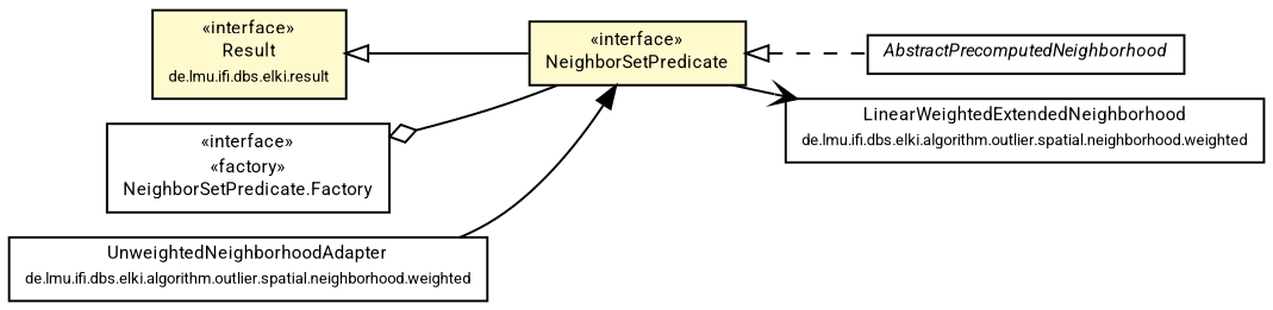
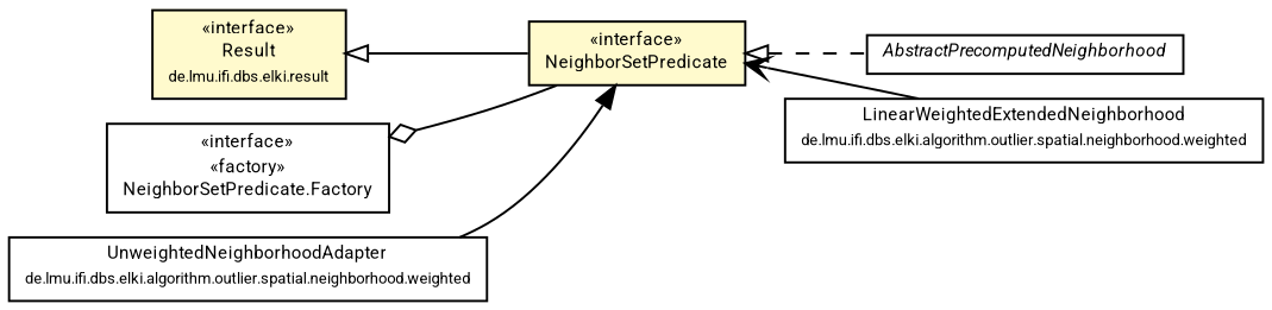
  digraph {
    nodesep=0.15
    rankdir=LR
    ranksep=0.25
    node [fontcolor=black fontname=Roboto fontsize=8 margin=0 shape=plaintext]
    edge [color=black dir=back fontname=Roboto fontsize=7 labelfontname=Roboto labelfontsize=7 weight=9]
    n1 [height=0 label=<<table title="de.lmu.ifi.dbs.elki.result.Result" border="0" cellborder="1" cellspacing="0" cellpadding="2" bgcolor="LemonChiffon" href="../../../../result/Result.html" target="_parent"> 		<tr><td><table border="0" cellspacing="0" cellpadding="1"> 		<tr><td align="center" balign="center"> &#171;interface&#187; </td></tr> 		<tr><td align="center" balign="center"> <font face="Roboto">Result</font> </td></tr> 		<tr><td align="center" balign="center"> <font face="Roboto" point-size="7.0">de.lmu.ifi.dbs.elki.result</font> </td></tr> 		</table></td></tr> 		</table>> width=0]
    n2 [height=0 label=<<table title="de.lmu.ifi.dbs.elki.algorithm.outlier.spatial.neighborhood.NeighborSetPredicate" border="0" cellborder="1" cellspacing="0" cellpadding="2" bgcolor="lemonChiffon" href="NeighborSetPredicate.html" target="_parent"> 		<tr><td><table border="0" cellspacing="0" cellpadding="1"> 		<tr><td align="center" balign="center"> &#171;interface&#187; </td></tr> 		<tr><td align="center" balign="center"> <font face="Roboto">NeighborSetPredicate</font> </td></tr> 		</table></td></tr> 		</table>> width=0]
    n3 [height=0 label=<<table title="de.lmu.ifi.dbs.elki.algorithm.outlier.spatial.neighborhood.AbstractPrecomputedNeighborhood" border="0" cellborder="1" cellspacing="0" cellpadding="2" href="AbstractPrecomputedNeighborhood.html" target="_parent"> 		<tr><td><table border="0" cellspacing="0" cellpadding="1"> 		<tr><td align="center" balign="center"> <font face="Roboto"><i>AbstractPrecomputedNeighborhood</i></font> </td></tr> 		</table></td></tr> 		</table>> width=0]
    n4 [height=0 label=<<table title="de.lmu.ifi.dbs.elki.algorithm.outlier.spatial.neighborhood.NeighborSetPredicate.Factory" border="0" cellborder="1" cellspacing="0" cellpadding="2" href="NeighborSetPredicate.Factory.html" target="_parent"> 		<tr><td><table border="0" cellspacing="0" cellpadding="1"> 		<tr><td align="center" balign="center"> &#171;interface&#187; </td></tr> 		<tr><td align="center" balign="center"> &#171;factory&#187; </td></tr> 		<tr><td align="center" balign="center"> <font face="Roboto">NeighborSetPredicate.Factory</font> </td></tr> 		</table></td></tr> 		</table>> width=0]
    n5 [height=0 label=<<table title="de.lmu.ifi.dbs.elki.algorithm.outlier.spatial.neighborhood.weighted.LinearWeightedExtendedNeighborhood" border="0" cellborder="1" cellspacing="0" cellpadding="2" href="weighted/LinearWeightedExtendedNeighborhood.html" target="_parent"> 		<tr><td><table border="0" cellspacing="0" cellpadding="1"> 		<tr><td align="center" balign="center"> <font face="Roboto">LinearWeightedExtendedNeighborhood</font> </td></tr> 		<tr><td align="center" balign="center"> <font face="Roboto" point-size="7.0">de.lmu.ifi.dbs.elki.algorithm.outlier.spatial.neighborhood.weighted</font> </td></tr> 		</table></td></tr> 		</table>> width=0]
    n6 [height=0 label=<<table title="de.lmu.ifi.dbs.elki.algorithm.outlier.spatial.neighborhood.weighted.UnweightedNeighborhoodAdapter" border="0" cellborder="1" cellspacing="0" cellpadding="2" href="weighted/UnweightedNeighborhoodAdapter.html" target="_parent"> 		<tr><td><table border="0" cellspacing="0" cellpadding="1"> 		<tr><td align="center" balign="center"> <font face="Roboto">UnweightedNeighborhoodAdapter</font> </td></tr> 		<tr><td align="center" balign="center"> <font face="Roboto" point-size="7.0">de.lmu.ifi.dbs.elki.algorithm.outlier.spatial.neighborhood.weighted</font> </td></tr> 		</table></td></tr> 		</table>> width=0]
    n1 -> n2 [arrowtail=empty style=solid]
    n2 -> n3 [arrowtail=empty style=dashed]
    n4 -> n2 [arrowhead=none arrowtail=ediamond weight=4]
-   n2 -> n5 [arrowhead=open weight=1 dir=""]
+   n5 -> n2 [arrowhead=open weight=1 dir=""]
    n6 -> n2 [arrowhead=normal weight=1 dir=""]
  }
